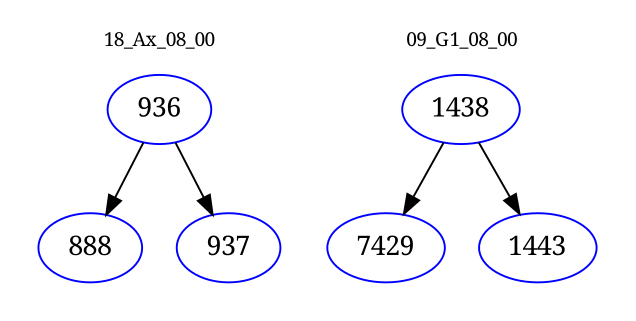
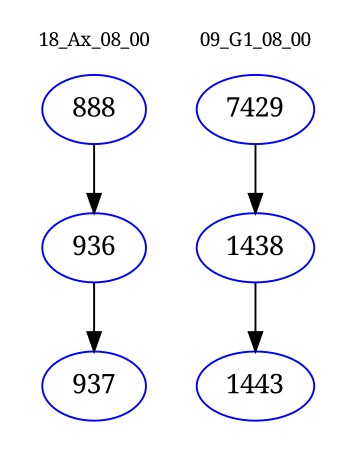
  digraph {
    fontname="Noto Serif"
    node [color=blue fontname="Noto Serif"]
    edge [color=black fontname="Noto Serif"]
    n1 [label=936]
    n2 [label=888]
    n3 [label=937]
    n4 [label=1438]
    n5 [label=7429]
    n6 [label=1443]
    subgraph cluster_1 {
      color=white
      fontsize=10
      label="18_Ax_08_00"
      n1
      n2
      n3
    }
    subgraph cluster_2 {
      color=white
      fontsize=10
      label="09_G1_08_00"
      n4
      n5
      n6
    }
-   n1 -> n2
+   n2 -> n1
    n1 -> n3
-   n4 -> n5
+   n5 -> n4
    n4 -> n6
  }
